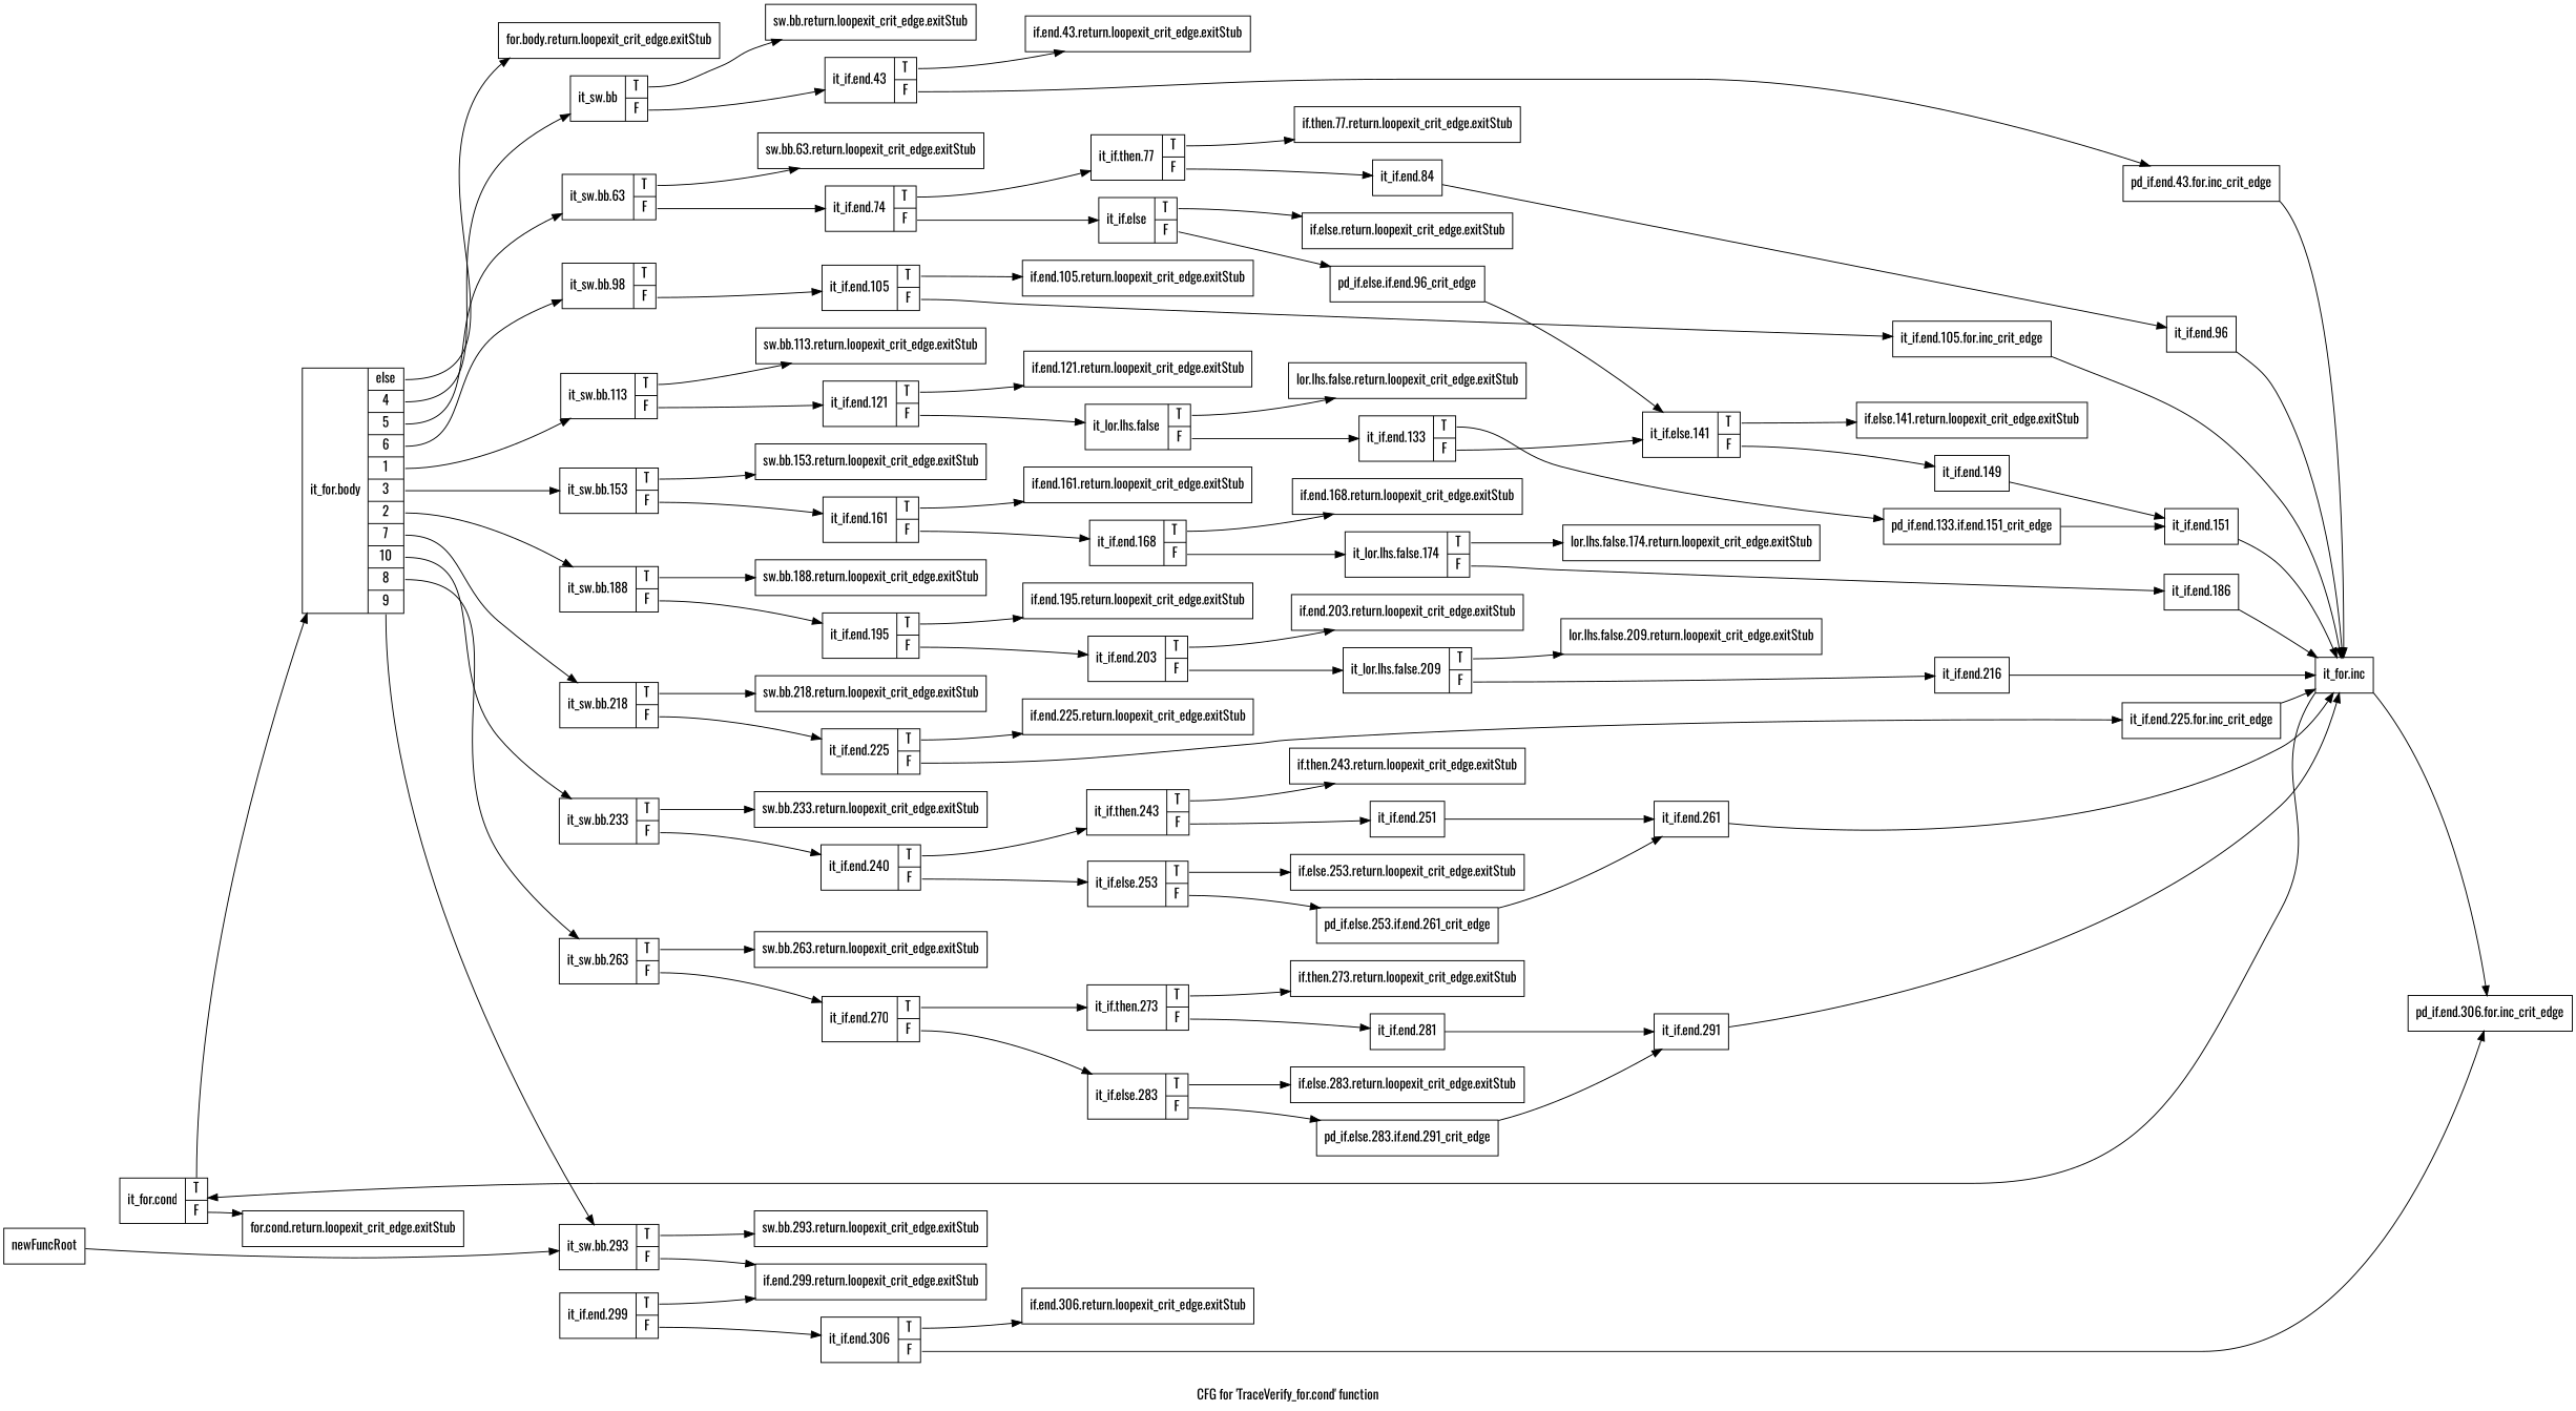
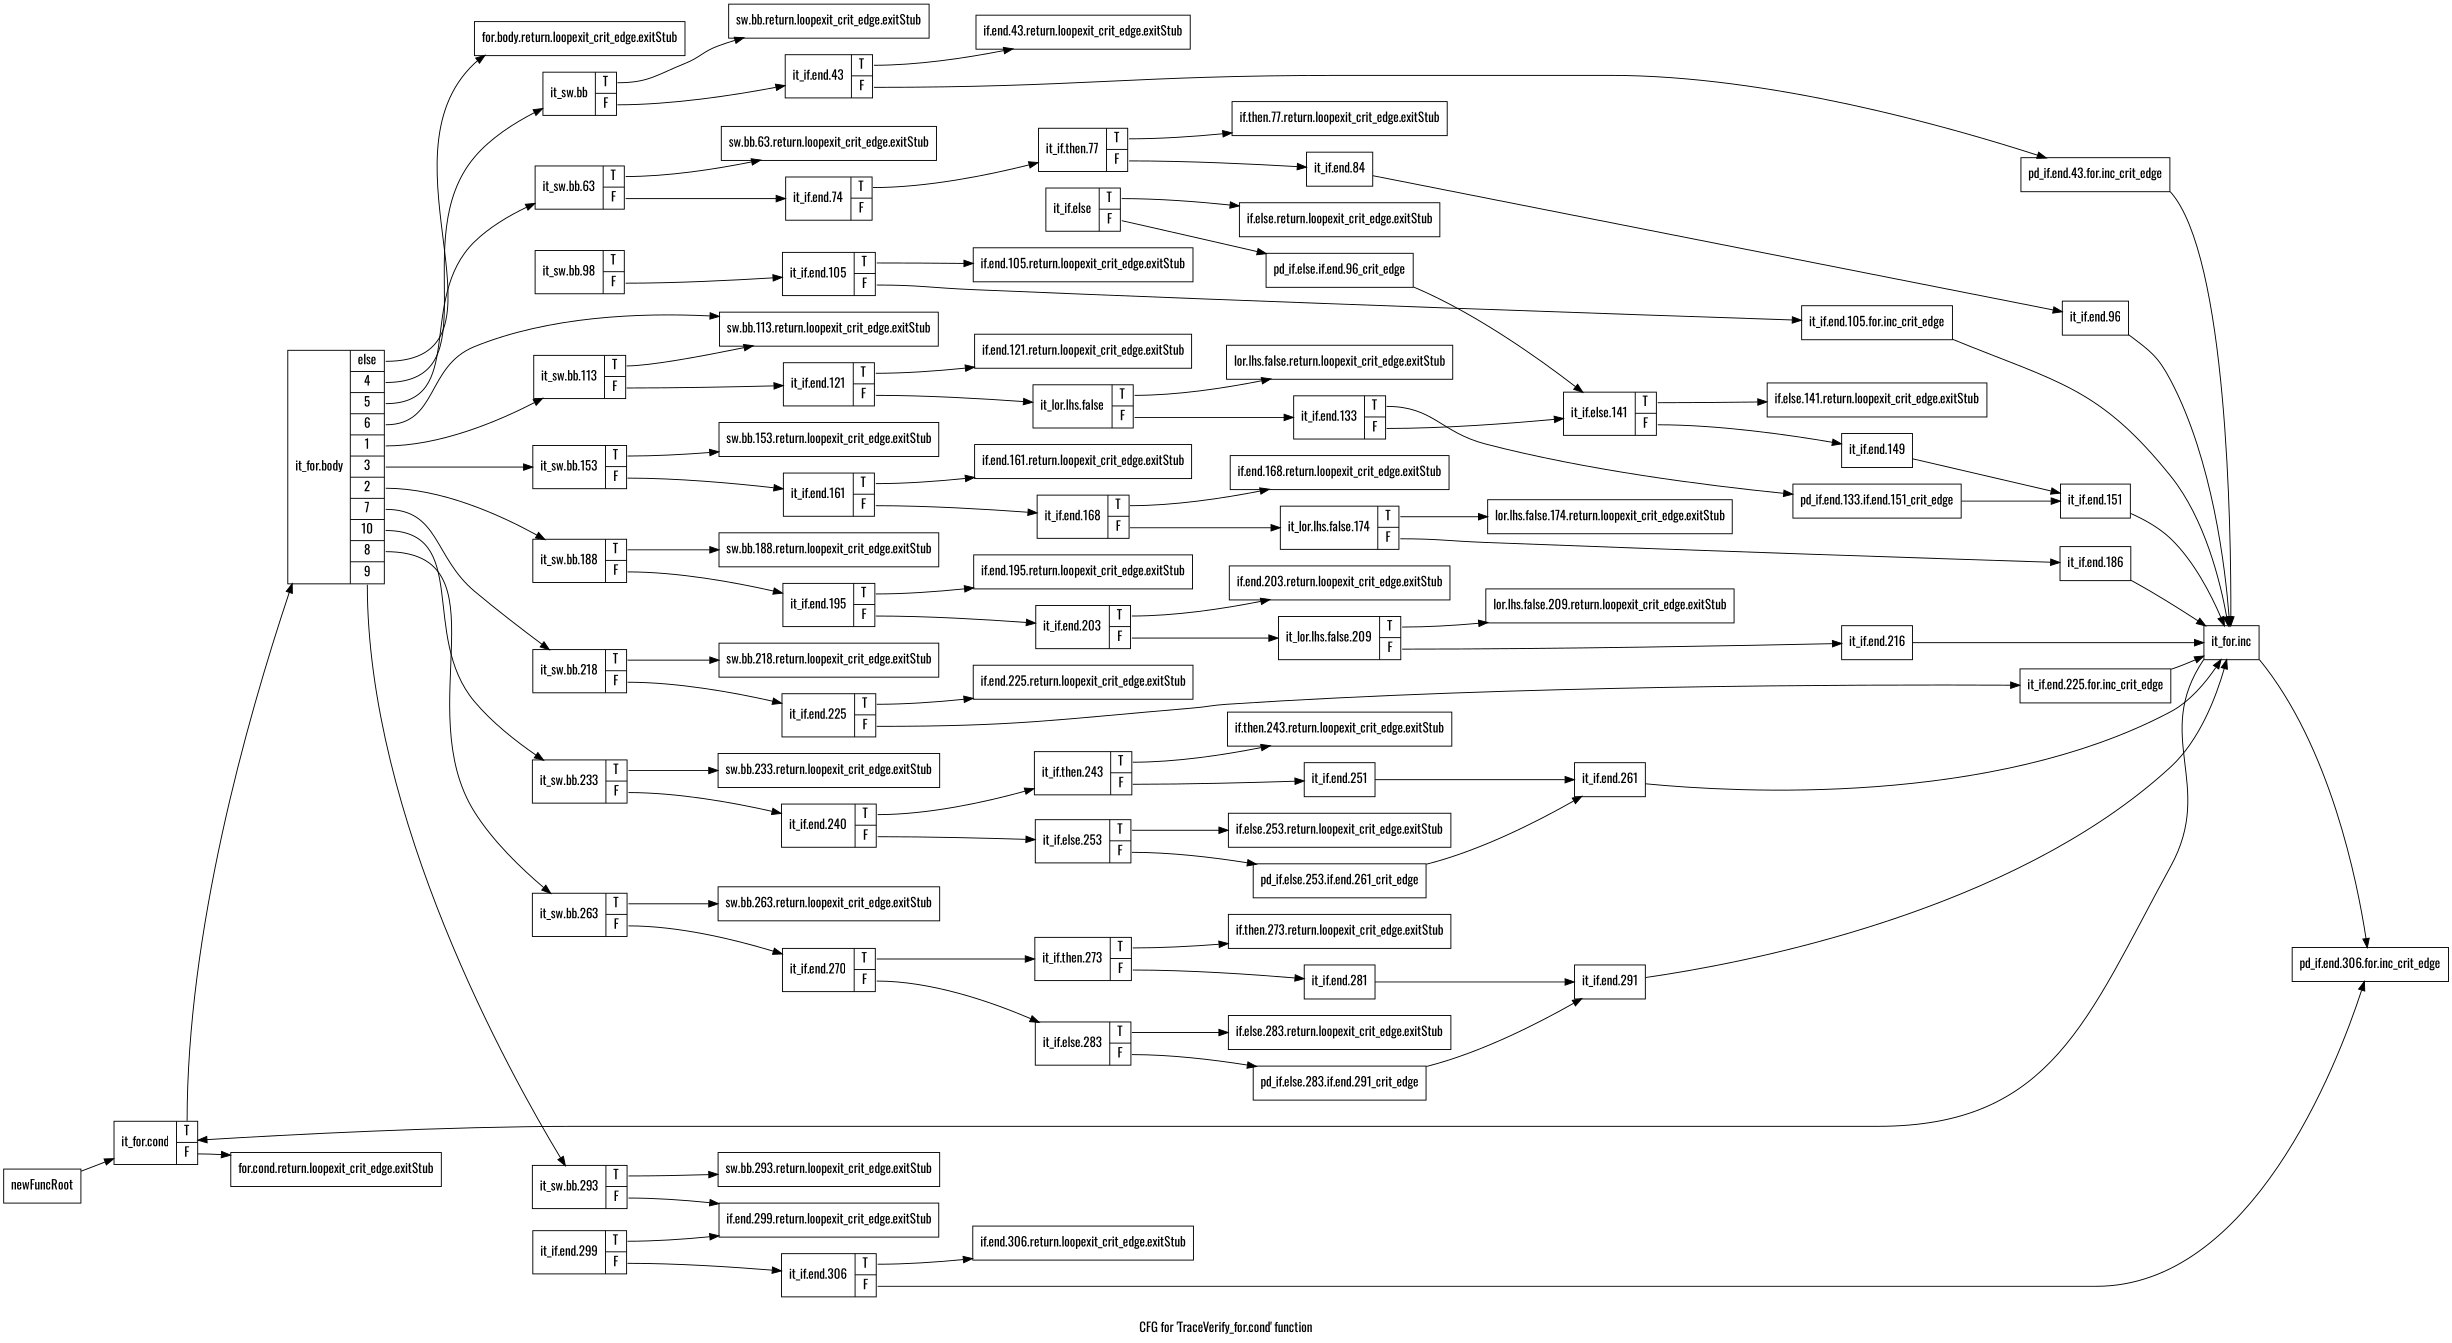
  digraph {
    fontname=Oswald
    label="CFG for 'TraceVerify_for.cond' function"
    rankdir=LR
    node [fontname=Oswald shape=record]
    edge [fontname=Oswald tailport=s1]
    n1 [label="{newFuncRoot}"]
    n2 [label="{it_for.cond|{<s0>T|<s1>F}}"]
    n3 [label="{for.cond.return.loopexit_crit_edge.exitStub}"]
    n4 [label="{it_for.body|{<s0>else|<s1>4|<s2>5|<s3>6|<s4>1|<s5>3|<s6>2|<s7>7|<s8>10|<s9>8|<s10>9}}"]
    n5 [label="{for.body.return.loopexit_crit_edge.exitStub}"]
    n6 [label="{it_sw.bb|{<s0>T|<s1>F}}"]
    n7 [label="{it_sw.bb.63|{<s0>T|<s1>F}}"]
    n8 [label="{it_sw.bb.98|{<s0>T|<s1>F}}"]
    n9 [label="{it_sw.bb.113|{<s0>T|<s1>F}}"]
    n10 [label="{it_sw.bb.153|{<s0>T|<s1>F}}"]
    n11 [label="{it_sw.bb.188|{<s0>T|<s1>F}}"]
    n12 [label="{it_sw.bb.218|{<s0>T|<s1>F}}"]
    n13 [label="{it_sw.bb.233|{<s0>T|<s1>F}}"]
    n14 [label="{it_sw.bb.263|{<s0>T|<s1>F}}"]
    n15 [label="{it_sw.bb.293|{<s0>T|<s1>F}}"]
    n16 [label="{sw.bb.293.return.loopexit_crit_edge.exitStub}"]
    n17 [label="{if.end.299.return.loopexit_crit_edge.exitStub}"]
    n18 [label="{if.end.306.return.loopexit_crit_edge.exitStub}"]
    n19 [label="{sw.bb.263.return.loopexit_crit_edge.exitStub}"]
    n20 [label="{if.else.283.return.loopexit_crit_edge.exitStub}"]
    n21 [label="{if.then.273.return.loopexit_crit_edge.exitStub}"]
    n22 [label="{sw.bb.233.return.loopexit_crit_edge.exitStub}"]
    n23 [label="{if.else.253.return.loopexit_crit_edge.exitStub}"]
    n24 [label="{if.then.243.return.loopexit_crit_edge.exitStub}"]
    n25 [label="{sw.bb.218.return.loopexit_crit_edge.exitStub}"]
    n26 [label="{if.end.225.return.loopexit_crit_edge.exitStub}"]
    n27 [label="{sw.bb.188.return.loopexit_crit_edge.exitStub}"]
    n28 [label="{if.end.195.return.loopexit_crit_edge.exitStub}"]
    n29 [label="{if.end.203.return.loopexit_crit_edge.exitStub}"]
    n30 [label="{lor.lhs.false.209.return.loopexit_crit_edge.exitStub}"]
    n31 [label="{sw.bb.153.return.loopexit_crit_edge.exitStub}"]
    n32 [label="{if.end.161.return.loopexit_crit_edge.exitStub}"]
    n33 [label="{if.end.168.return.loopexit_crit_edge.exitStub}"]
    n34 [label="{lor.lhs.false.174.return.loopexit_crit_edge.exitStub}"]
    n35 [label="{sw.bb.113.return.loopexit_crit_edge.exitStub}"]
    n36 [label="{if.end.121.return.loopexit_crit_edge.exitStub}"]
    n37 [label="{lor.lhs.false.return.loopexit_crit_edge.exitStub}"]
    n38 [label="{if.else.141.return.loopexit_crit_edge.exitStub}"]
    n39 [label="{if.end.105.return.loopexit_crit_edge.exitStub}"]
    n40 [label="{sw.bb.63.return.loopexit_crit_edge.exitStub}"]
    n41 [label="{if.else.return.loopexit_crit_edge.exitStub}"]
    n42 [label="{if.then.77.return.loopexit_crit_edge.exitStub}"]
    n43 [label="{sw.bb.return.loopexit_crit_edge.exitStub}"]
    n44 [label="{if.end.43.return.loopexit_crit_edge.exitStub}"]
    n45 [label="{it_if.end.43|{<s0>T|<s1>F}}"]
    n46 [label="{it_if.end.74|{<s0>T|<s1>F}}"]
    n47 [label="{it_if.end.105|{<s0>T|<s1>F}}"]
    n48 [label="{it_if.end.121|{<s0>T|<s1>F}}"]
    n49 [label="{it_if.end.161|{<s0>T|<s1>F}}"]
    n50 [label="{it_if.end.195|{<s0>T|<s1>F}}"]
    n51 [label="{it_if.end.225|{<s0>T|<s1>F}}"]
    n52 [label="{it_if.end.240|{<s0>T|<s1>F}}"]
    n53 [label="{it_if.end.270|{<s0>T|<s1>F}}"]
    n54 [label="{pd_if.end.43.for.inc_crit_edge}"]
    n55 [label="{it_if.then.77|{<s0>T|<s1>F}}"]
    n56 [label="{it_if.else|{<s0>T|<s1>F}}"]
    n57 [label="{it_if.end.105.for.inc_crit_edge}"]
    n58 [label="{it_lor.lhs.false|{<s0>T|<s1>F}}"]
    n59 [label="{it_if.end.168|{<s0>T|<s1>F}}"]
    n60 [label="{it_if.end.203|{<s0>T|<s1>F}}"]
    n61 [label="{it_if.end.225.for.inc_crit_edge}"]
    n62 [label="{it_if.then.243|{<s0>T|<s1>F}}"]
    n63 [label="{it_if.else.253|{<s0>T|<s1>F}}"]
    n64 [label="{it_if.then.273|{<s0>T|<s1>F}}"]
    n65 [label="{it_if.else.283|{<s0>T|<s1>F}}"]
    n66 [label="{it_if.end.299|{<s0>T|<s1>F}}"]
    n67 [label="{it_if.end.306|{<s0>T|<s1>F}}"]
    n68 [label="{pd_if.end.306.for.inc_crit_edge}"]
    n69 [label="{it_for.inc}"]
    n70 [label="{it_if.end.281}"]
    n71 [label="{pd_if.else.283.if.end.291_crit_edge}"]
    n72 [label="{it_if.end.291}"]
    n73 [label="{it_if.end.251}"]
    n74 [label="{pd_if.else.253.if.end.261_crit_edge}"]
    n75 [label="{it_if.end.261}"]
    n76 [label="{it_lor.lhs.false.209|{<s0>T|<s1>F}}"]
    n77 [label="{it_if.end.216}"]
    n78 [label="{it_lor.lhs.false.174|{<s0>T|<s1>F}}"]
    n79 [label="{it_if.end.186}"]
    n80 [label="{it_if.end.133|{<s0>T|<s1>F}}"]
    n81 [label="{pd_if.end.133.if.end.151_crit_edge}"]
    n82 [label="{it_if.else.141|{<s0>T|<s1>F}}"]
    n83 [label="{it_if.end.151}"]
    n84 [label="{it_if.end.149}"]
    n85 [label="{it_if.end.84}"]
    n86 [label="{pd_if.else.if.end.96_crit_edge}"]
    n87 [label="{it_if.end.96}"]
-   n1 -> n15
+   n1 -> n2
    n2 -> n3
    n2 -> n4 [tailport=s0]
    n4 -> n5 [tailport=s0]
    n4 -> n6
    n4 -> n7 [tailport=s2]
-   n4 -> n8 [tailport=s3]
+   n4 -> n35 [tailport=s3]
    n4 -> n9 [tailport=s4]
    n4 -> n10 [tailport=s5]
    n4 -> n11 [tailport=s6]
    n4 -> n12 [tailport=s7]
    n4 -> n13 [tailport=s8]
    n4 -> n14 [tailport=s9]
    n4 -> n15 [tailport=s10]
    n6 -> n43 [tailport=s0]
    n6 -> n45
    n7 -> n40 [tailport=s0]
    n7 -> n46
    n8 -> n47
    n9 -> n35 [tailport=s0]
    n9 -> n48
    n10 -> n31 [tailport=s0]
    n10 -> n49
    n11 -> n27 [tailport=s0]
    n11 -> n50
    n12 -> n25 [tailport=s0]
    n12 -> n51
    n13 -> n22 [tailport=s0]
    n13 -> n52
    n14 -> n19 [tailport=s0]
    n14 -> n53
    n15 -> n16 [tailport=s0]
    n15 -> n17
    n45 -> n44 [tailport=s0]
    n45 -> n54
    n46 -> n55 [tailport=s0]
-   n46 -> n56
    n47 -> n39 [tailport=s0]
    n47 -> n57
    n48 -> n36 [tailport=s0]
    n48 -> n58
    n49 -> n32 [tailport=s0]
    n49 -> n59
    n50 -> n28 [tailport=s0]
    n50 -> n60
    n51 -> n26 [tailport=s0]
    n51 -> n61
    n52 -> n62 [tailport=s0]
    n52 -> n63
    n53 -> n64 [tailport=s0]
    n53 -> n65
    n54 -> n69
    n55 -> n42 [tailport=s0]
    n55 -> n85
    n56 -> n41 [tailport=s0]
    n56 -> n86
    n57 -> n69
    n58 -> n37 [tailport=s0]
    n58 -> n80
    n59 -> n33 [tailport=s0]
    n59 -> n78
    n60 -> n29 [tailport=s0]
    n60 -> n76
    n61 -> n69
    n62 -> n24 [tailport=s0]
    n62 -> n73
    n63 -> n23 [tailport=s0]
    n63 -> n74
    n64 -> n21 [tailport=s0]
    n64 -> n70
    n65 -> n20 [tailport=s0]
    n65 -> n71
    n66 -> n17 [tailport=s0]
    n66 -> n67
    n67 -> n18 [tailport=s0]
    n67 -> n68
    n69 -> n2
    n69 -> n68
    n70 -> n72
    n71 -> n72
    n72 -> n69
    n73 -> n75
    n74 -> n75
    n75 -> n69
    n76 -> n30 [tailport=s0]
    n76 -> n77
    n77 -> n69
    n78 -> n34 [tailport=s0]
    n78 -> n79
    n79 -> n69
    n80 -> n81 [tailport=s0]
    n80 -> n82
    n81 -> n83
    n82 -> n38 [tailport=s0]
    n82 -> n84
    n83 -> n69
    n84 -> n83
    n85 -> n87
    n86 -> n82
    n87 -> n69
  }
